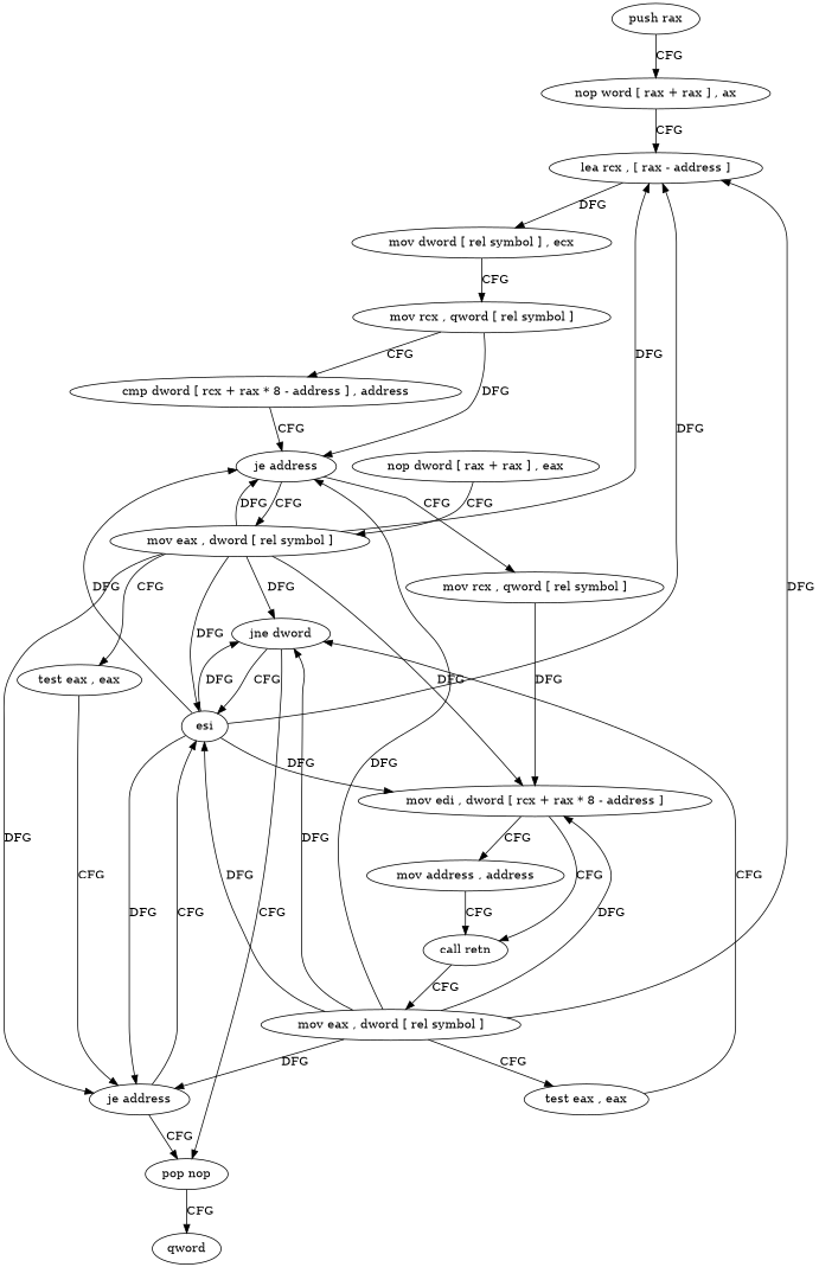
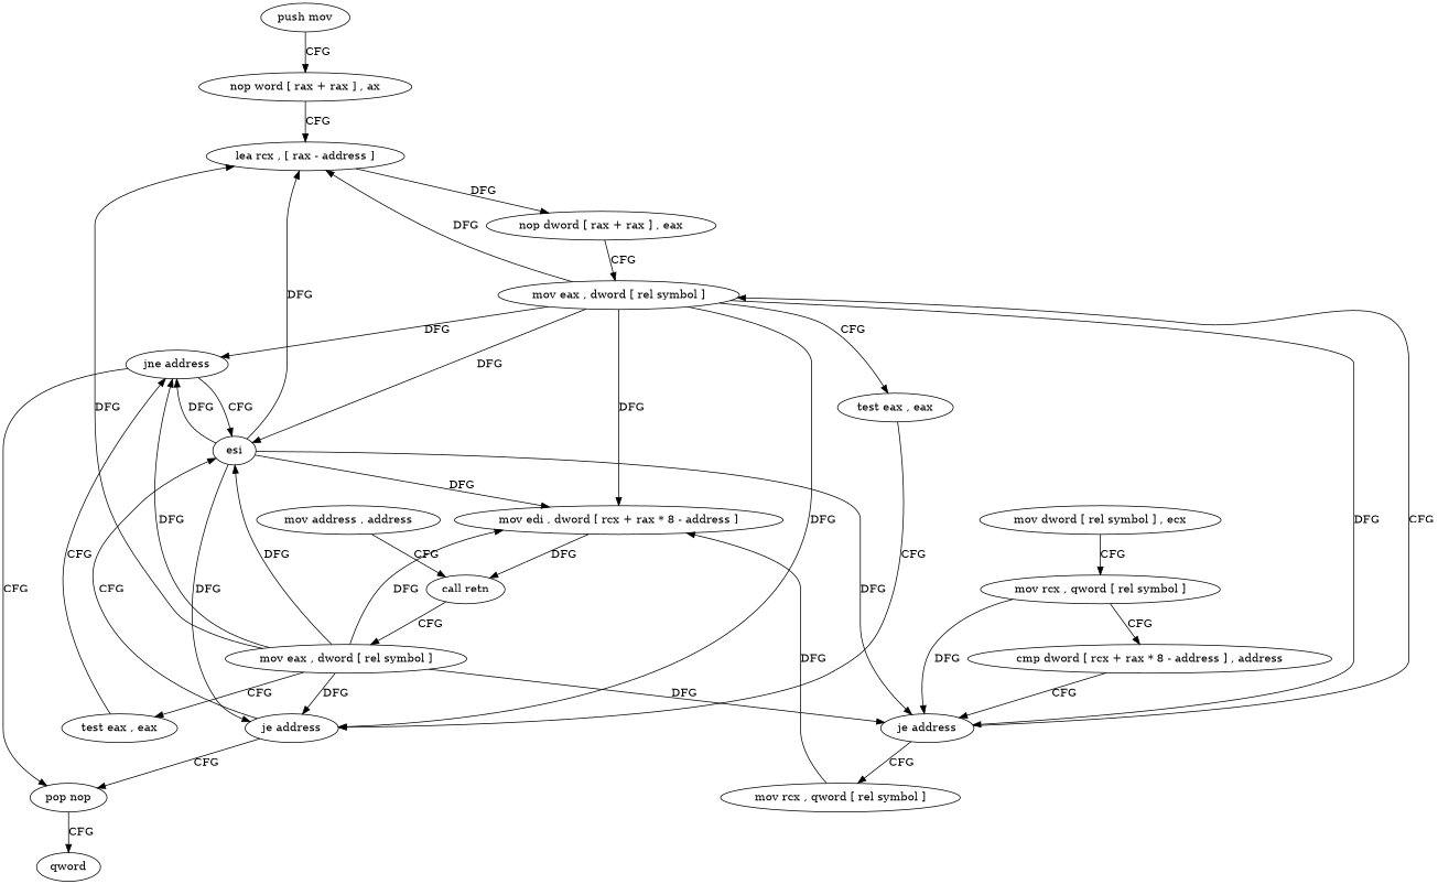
  digraph {
-   n1 [label="push rax"]
+   n1 [label="push mov"]
    n2 [label="nop word [ rax + rax ] , ax"]
    n3 [label="lea rcx , [ rax - address ]"]
    n4 [label="nop dword [ rax + rax ] , eax"]
    n5 [label="mov eax , dword [ rel symbol ]"]
    n6 [label=esi]
    n7 [label="je address"]
    n8 [label="test eax , eax"]
    n9 [label="je address"]
    n10 [label="mov edi , dword [ rcx + rax * 8 - address ]"]
-   n11 [label="jne dword"]
+   n11 [label="jne address"]
    n12 [label="mov dword [ rel symbol ] , ecx"]
    n13 [label="mov rcx , qword [ rel symbol ]"]
    n14 [label="pop nop"]
    n15 [label="mov address , address"]
    n16 [label="call retn"]
    n17 [label=qword]
    n18 [label="mov rcx , qword [ rel symbol ]"]
    n19 [label="cmp dword [ rcx + rax * 8 - address ] , address"]
    n20 [label="mov eax , dword [ rel symbol ]"]
    n21 [label="test eax , eax"]
    n1 -> n2 [label=CFG]
    n2 -> n3 [label=CFG]
-   n3 -> n12 [label=DFG]
+   n3 -> n4 [label=DFG]
    n4 -> n5 [label=CFG]
    n5 -> n3 [label=DFG]
    n5 -> n6 [label=DFG]
    n5 -> n7 [label=DFG]
    n5 -> n8 [label=CFG]
    n5 -> n9 [label=DFG]
    n5 -> n10 [label=DFG]
    n5 -> n11 [label=DFG]
    n6 -> n3 [label=DFG]
    n6 -> n7 [label=DFG]
    n6 -> n9 [label=DFG]
    n6 -> n10 [label=DFG]
    n6 -> n11 [label=DFG]
    n7 -> n5 [label=CFG]
    n7 -> n13 [label=CFG]
    n8 -> n9 [label=CFG]
    n9 -> n6 [label=CFG]
    n9 -> n14 [label=CFG]
-   n10 -> n15 [label=CFG]
-   n10 -> n16 [label=CFG]
+   n10 -> n16 [label=DFG]
    n11 -> n6 [label=CFG]
    n11 -> n14 [label=CFG]
    n12 -> n18 [label=CFG]
    n13 -> n10 [label=DFG]
    n14 -> n17 [label=CFG]
    n15 -> n16 [label=CFG]
    n16 -> n20 [label=CFG]
    n18 -> n7 [label=DFG]
    n18 -> n19 [label=CFG]
    n19 -> n7 [label=CFG]
    n20 -> n3 [label=DFG]
    n20 -> n6 [label=DFG]
    n20 -> n7 [label=DFG]
    n20 -> n9 [label=DFG]
    n20 -> n10 [label=DFG]
    n20 -> n11 [label=DFG]
    n20 -> n21 [label=CFG]
    n21 -> n11 [label=CFG]
  }
